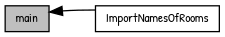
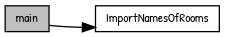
  digraph {
    rankdir=LR
    fontname="Patrick Hand"
    node [color=black fontname="Patrick Hand" fontsize=10 shape=record style=filled]
    n1 [fillcolor=grey75 fontcolor=black height=0.2 label=main width=0.4]
    n2 [fillcolor=white height=0.2 label=ImportNamesOfRooms width=0.4]
-   n2 -> n1 [color=black fontname="Patrick Hand" fontsize=10 labelfontname=Helvetica labelfontsize=10 style=solid]
+   n1 -> n2 [color=black fontname="Patrick Hand" fontsize=10 labelfontname=Helvetica labelfontsize=10 style=solid]
  }
